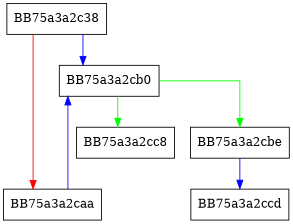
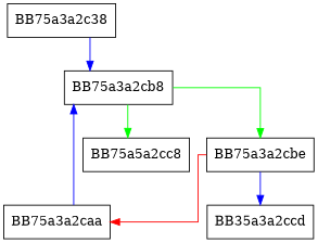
  digraph {
    splines=ortho
    node [shape=box]
    edge [color=blue]
    BB75a3a2c38
-   BB75a3a2cb0
+   BB75a3a2cb0 [label=BB75a3a2cb8]
    BB75a3a2caa
-   BB75a3a2cc8
+   BB75a3a2cc8 [label=BB75a5a2cc8]
    BB75a3a2cbe
-   BB75a3a2ccd
+   BB75a3a2ccd [label=BB35a3a2ccd]
    BB75a3a2c38 -> BB75a3a2cb0
-   BB75a3a2c38 -> BB75a3a2caa [color=red]
+   BB75a3a2cbe -> BB75a3a2caa [color=red]
    BB75a3a2cb0 -> BB75a3a2cc8 [color=green]
    BB75a3a2cb0 -> BB75a3a2cbe [color=green]
    BB75a3a2caa -> BB75a3a2cb0
    BB75a3a2cbe -> BB75a3a2ccd
  }
